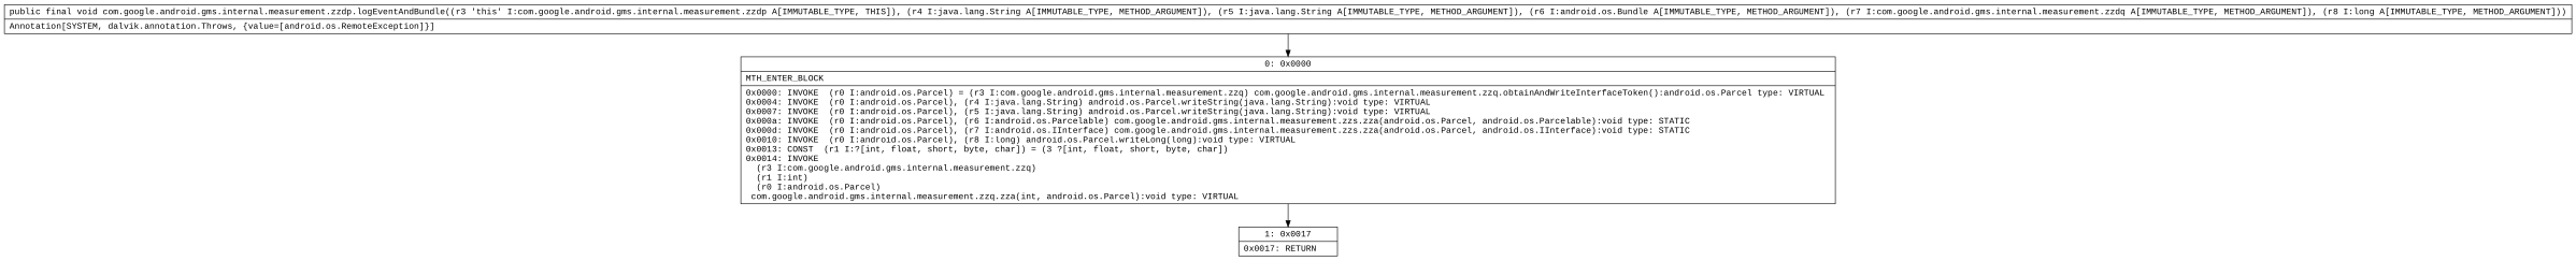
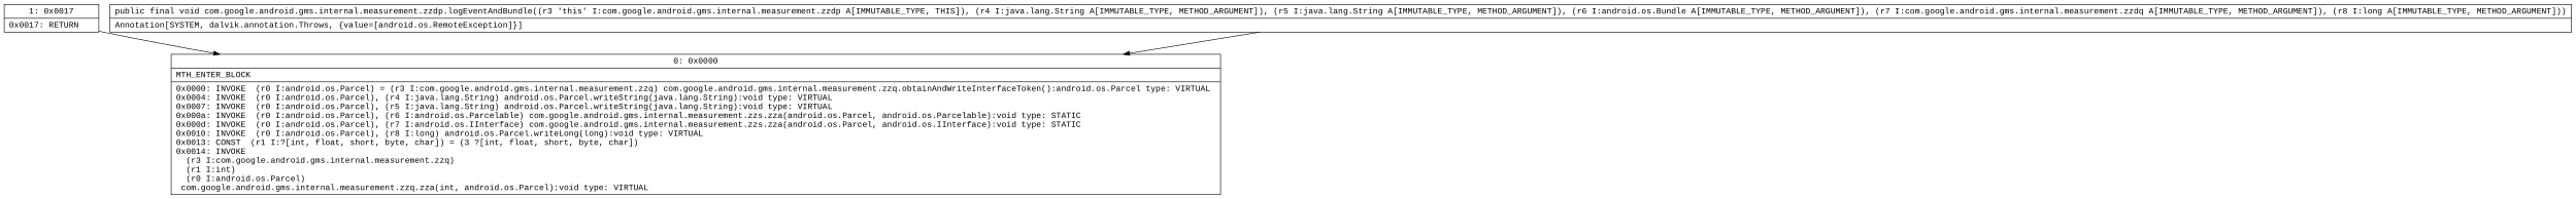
  digraph {
    fontname="Liberation Mono"
    node [shape=record fontname="Liberation Mono"]
    edge [fontname="Liberation Mono"]
    n1 [label="{0\:\ 0x0000|MTH_ENTER_BLOCK\l|0x0000: INVOKE  (r0 I:android.os.Parcel) = (r3 I:com.google.android.gms.internal.measurement.zzq) com.google.android.gms.internal.measurement.zzq.obtainAndWriteInterfaceToken():android.os.Parcel type: VIRTUAL \l0x0004: INVOKE  (r0 I:android.os.Parcel), (r4 I:java.lang.String) android.os.Parcel.writeString(java.lang.String):void type: VIRTUAL \l0x0007: INVOKE  (r0 I:android.os.Parcel), (r5 I:java.lang.String) android.os.Parcel.writeString(java.lang.String):void type: VIRTUAL \l0x000a: INVOKE  (r0 I:android.os.Parcel), (r6 I:android.os.Parcelable) com.google.android.gms.internal.measurement.zzs.zza(android.os.Parcel, android.os.Parcelable):void type: STATIC \l0x000d: INVOKE  (r0 I:android.os.Parcel), (r7 I:android.os.IInterface) com.google.android.gms.internal.measurement.zzs.zza(android.os.Parcel, android.os.IInterface):void type: STATIC \l0x0010: INVOKE  (r0 I:android.os.Parcel), (r8 I:long) android.os.Parcel.writeLong(long):void type: VIRTUAL \l0x0013: CONST  (r1 I:?[int, float, short, byte, char]) = (3 ?[int, float, short, byte, char]) \l0x0014: INVOKE  \l  (r3 I:com.google.android.gms.internal.measurement.zzq)\l  (r1 I:int)\l  (r0 I:android.os.Parcel)\l com.google.android.gms.internal.measurement.zzq.zza(int, android.os.Parcel):void type: VIRTUAL \l}"]
    n2 [label="{1\:\ 0x0017|0x0017: RETURN   \l}"]
    n3 [label="{public final void com.google.android.gms.internal.measurement.zzdp.logEventAndBundle((r3 'this' I:com.google.android.gms.internal.measurement.zzdp A[IMMUTABLE_TYPE, THIS]), (r4 I:java.lang.String A[IMMUTABLE_TYPE, METHOD_ARGUMENT]), (r5 I:java.lang.String A[IMMUTABLE_TYPE, METHOD_ARGUMENT]), (r6 I:android.os.Bundle A[IMMUTABLE_TYPE, METHOD_ARGUMENT]), (r7 I:com.google.android.gms.internal.measurement.zzdq A[IMMUTABLE_TYPE, METHOD_ARGUMENT]), (r8 I:long A[IMMUTABLE_TYPE, METHOD_ARGUMENT]))  | Annotation[SYSTEM, dalvik.annotation.Throws, \{value=[android.os.RemoteException]\}]\l}"]
-   n1 -> n2
+   n2 -> n1
    n3 -> n1
  }
